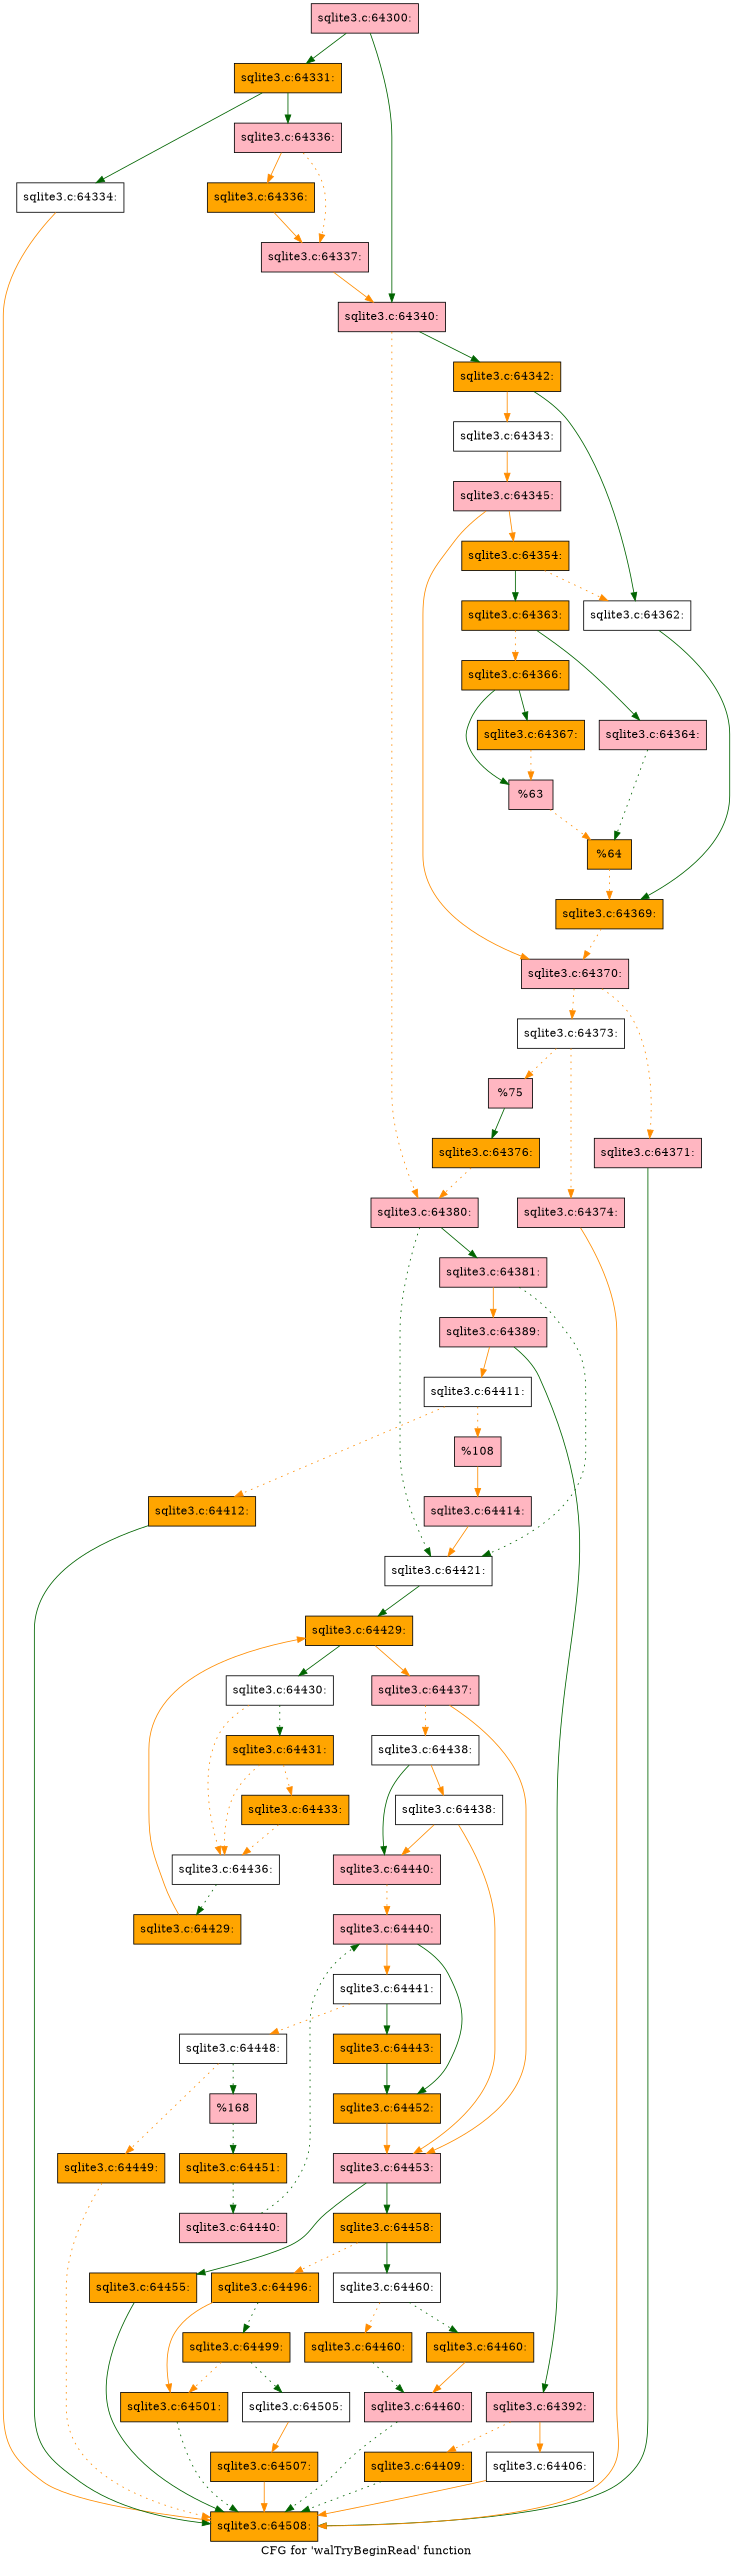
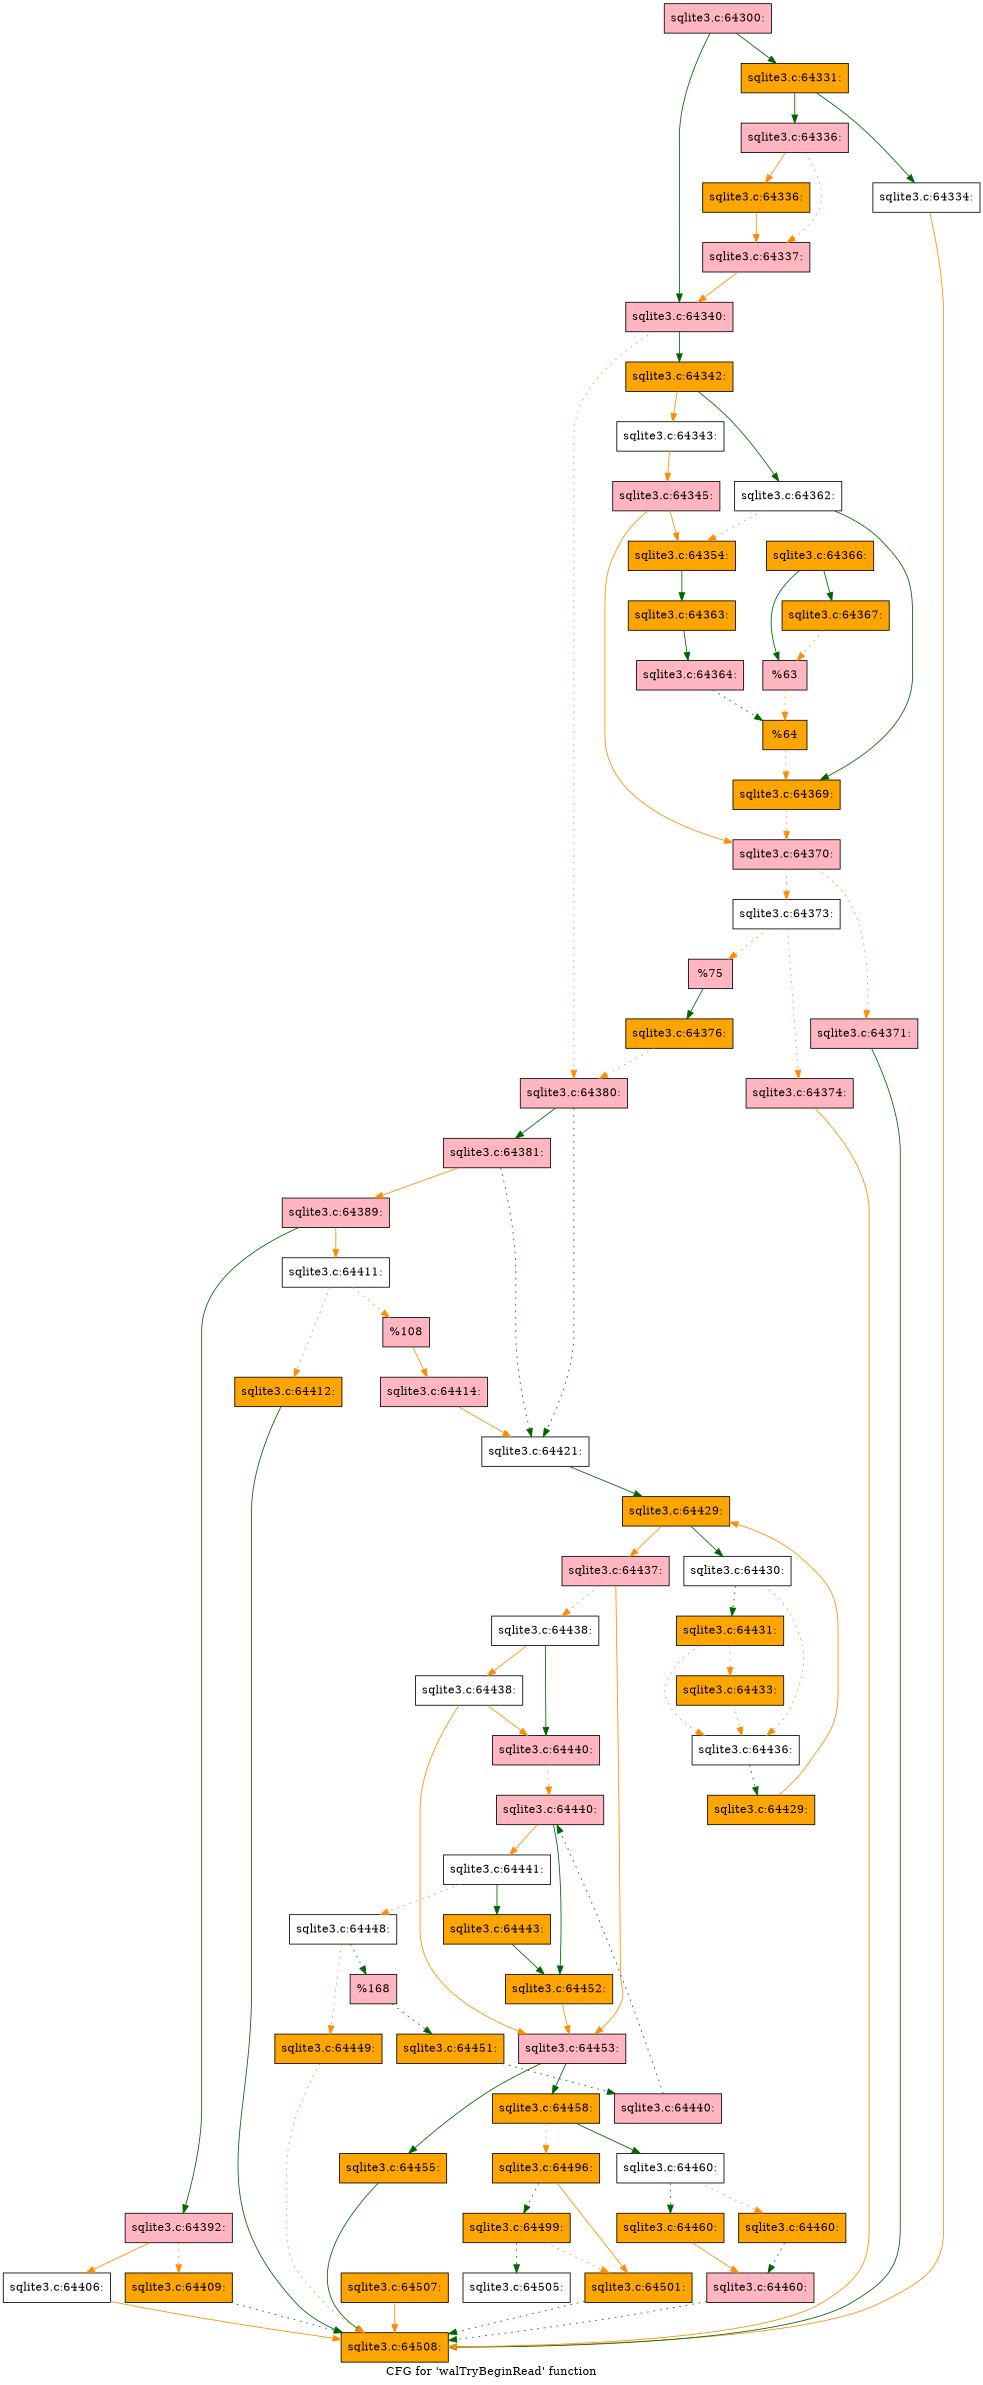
  digraph {
    label="CFG for 'walTryBeginRead' function"
    node [fillcolor=orange shape=record style=filled]
    edge [color=darkorange style=solid]
    n1 [fillcolor=lightpink label="{sqlite3.c:64300:}"]
    n2 [label="{sqlite3.c:64331:}"]
    n3 [fillcolor=lightpink label="{sqlite3.c:64340:}"]
    n4 [fillcolor=white label="{sqlite3.c:64334:}"]
    n5 [fillcolor=lightpink label="{sqlite3.c:64336:}"]
    n6 [fillcolor=lightpink label="{sqlite3.c:64380:}"]
    n7 [label="{sqlite3.c:64342:}"]
    n8 [label="{sqlite3.c:64508:}"]
    n9 [label="{sqlite3.c:64336:}"]
    n10 [fillcolor=lightpink label="{sqlite3.c:64337:}"]
    n11 [fillcolor=white label="{sqlite3.c:64421:}"]
    n12 [fillcolor=lightpink label="{sqlite3.c:64381:}"]
    n13 [fillcolor=white label="{sqlite3.c:64343:}"]
    n14 [fillcolor=white label="{sqlite3.c:64362:}"]
    n15 [label="{sqlite3.c:64429:}"]
    n16 [fillcolor=lightpink label="{sqlite3.c:64389:}"]
    n17 [fillcolor=lightpink label="{sqlite3.c:64345:}"]
    n18 [label="{sqlite3.c:64354:}"]
    n19 [fillcolor=lightpink label="{sqlite3.c:64370:}"]
    n20 [label="{sqlite3.c:64363:}"]
    n21 [fillcolor=lightpink label="{sqlite3.c:64371:}"]
    n22 [fillcolor=white label="{sqlite3.c:64373:}"]
    n23 [label="{sqlite3.c:64369:}"]
    n24 [fillcolor=lightpink label="{sqlite3.c:64364:}"]
    n25 [label="{sqlite3.c:64366:}"]
    n26 [fillcolor=lightpink label="{sqlite3.c:64374:}"]
    n27 [fillcolor=lightpink label="{%75}"]
    n28 [label="{%64}"]
    n29 [label="{sqlite3.c:64367:}"]
    n30 [fillcolor=lightpink label="{%63}"]
    n31 [label="{sqlite3.c:64376:}"]
    n32 [fillcolor=white label="{sqlite3.c:64430:}"]
    n33 [fillcolor=lightpink label="{sqlite3.c:64437:}"]
    n34 [fillcolor=lightpink label="{sqlite3.c:64392:}"]
    n35 [fillcolor=white label="{sqlite3.c:64411:}"]
    n36 [fillcolor=white label="{sqlite3.c:64406:}"]
    n37 [label="{sqlite3.c:64409:}"]
    n38 [label="{sqlite3.c:64412:}"]
    n39 [fillcolor=lightpink label="{%108}"]
    n40 [fillcolor=lightpink label="{sqlite3.c:64414:}"]
    n41 [label="{sqlite3.c:64431:}"]
    n42 [fillcolor=white label="{sqlite3.c:64436:}"]
    n43 [fillcolor=white label="{sqlite3.c:64438:}"]
    n44 [fillcolor=lightpink label="{sqlite3.c:64453:}"]
    n45 [label="{sqlite3.c:64433:}"]
    n46 [label="{sqlite3.c:64429:}"]
    n47 [fillcolor=lightpink label="{sqlite3.c:64440:}"]
    n48 [fillcolor=white label="{sqlite3.c:64438:}"]
    n49 [label="{sqlite3.c:64455:}"]
    n50 [label="{sqlite3.c:64458:}"]
    n51 [fillcolor=lightpink label="{sqlite3.c:64440:}"]
    n52 [fillcolor=white label="{sqlite3.c:64460:}"]
    n53 [label="{sqlite3.c:64496:}"]
    n54 [fillcolor=white label="{sqlite3.c:64441:}"]
    n55 [label="{sqlite3.c:64452:}"]
    n56 [label="{sqlite3.c:64443:}"]
    n57 [fillcolor=white label="{sqlite3.c:64448:}"]
    n58 [label="{sqlite3.c:64449:}"]
    n59 [fillcolor=lightpink label="{%168}"]
    n60 [label="{sqlite3.c:64451:}"]
    n61 [fillcolor=lightpink label="{sqlite3.c:64440:}"]
    n62 [label="{sqlite3.c:64460:}"]
    n63 [label="{sqlite3.c:64460:}"]
    n64 [label="{sqlite3.c:64501:}"]
    n65 [label="{sqlite3.c:64499:}"]
    n66 [fillcolor=lightpink label="{sqlite3.c:64460:}"]
    n67 [fillcolor=white label="{sqlite3.c:64505:}"]
    n68 [label="{sqlite3.c:64507:}"]
    n1 -> n2 [color=darkgreen]
    n1 -> n3 [color=darkgreen]
    n2 -> n4 [color=darkgreen]
    n2 -> n5 [color=darkgreen]
    n3 -> n6 [style=dotted]
    n3 -> n7 [color=darkgreen]
    n4 -> n8
    n5 -> n9
    n5 -> n10 [style=dotted]
    n6 -> n11 [color=darkgreen style=dotted]
    n6 -> n12 [color=darkgreen]
    n7 -> n13
    n7 -> n14 [color=darkgreen]
    n9 -> n10
    n10 -> n3
    n11 -> n15 [color=darkgreen]
    n12 -> n11 [color=darkgreen style=dotted]
    n12 -> n16
    n13 -> n17
    n14 -> n23 [color=darkgreen]
    n15 -> n32 [color=darkgreen]
    n15 -> n33
    n16 -> n34 [color=darkgreen]
    n16 -> n35
    n17 -> n18
    n17 -> n19
-   n18 -> n14 [style=dotted]
+   n14 -> n18 [style=dotted]
    n18 -> n20 [color=darkgreen]
    n19 -> n21 [style=dotted]
    n19 -> n22 [style=dotted]
    n20 -> n24 [color=darkgreen]
-   n20 -> n25 [style=dotted]
    n21 -> n8 [color=darkgreen]
    n22 -> n26 [style=dotted]
    n22 -> n27 [style=dotted]
    n23 -> n19 [style=dotted]
    n24 -> n28 [color=darkgreen style=dotted]
    n25 -> n29 [color=darkgreen]
    n25 -> n30 [color=darkgreen]
    n26 -> n8
    n27 -> n31 [color=darkgreen]
    n28 -> n23 [style=dotted]
    n29 -> n30 [style=dotted]
    n30 -> n28 [style=dotted]
    n31 -> n6 [style=dotted]
    n32 -> n41 [color=darkgreen style=dotted]
    n32 -> n42 [style=dotted]
    n33 -> n43 [style=dotted]
    n33 -> n44
    n34 -> n36
    n34 -> n37 [style=dotted]
    n35 -> n38 [style=dotted]
    n35 -> n39 [style=dotted]
    n36 -> n8
    n37 -> n8 [color=darkgreen style=dotted]
    n38 -> n8 [color=darkgreen]
    n39 -> n40
    n40 -> n11
    n41 -> n42 [style=dotted]
    n41 -> n45 [style=dotted]
    n42 -> n46 [color=darkgreen style=dotted]
    n43 -> n47 [color=darkgreen]
    n43 -> n48
    n44 -> n49 [color=darkgreen]
    n44 -> n50 [color=darkgreen]
    n45 -> n42 [style=dotted]
    n46 -> n15
    n47 -> n51 [style=dotted]
    n48 -> n44
    n48 -> n47
    n49 -> n8 [color=darkgreen]
    n50 -> n52 [color=darkgreen]
    n50 -> n53 [style=dotted]
    n51 -> n54
    n51 -> n55 [color=darkgreen]
    n52 -> n62 [color=darkgreen style=dotted]
    n52 -> n63 [style=dotted]
    n53 -> n64
    n53 -> n65 [color=darkgreen style=dotted]
    n54 -> n56 [color=darkgreen]
    n54 -> n57 [style=dotted]
    n55 -> n44
    n56 -> n55 [color=darkgreen]
    n57 -> n58 [style=dotted]
    n57 -> n59 [color=darkgreen style=dotted]
    n58 -> n8 [style=dotted]
    n59 -> n60 [color=darkgreen style=dotted]
    n60 -> n61 [color=darkgreen style=dotted]
    n61 -> n51 [color=darkgreen style=dotted]
    n62 -> n66
    n63 -> n66 [color=darkgreen style=dotted]
    n64 -> n8 [color=darkgreen style=dotted]
    n65 -> n64 [style=dotted]
    n65 -> n67 [color=darkgreen style=dotted]
    n66 -> n8 [color=darkgreen style=dotted]
-   n67 -> n68
    n68 -> n8
  }
